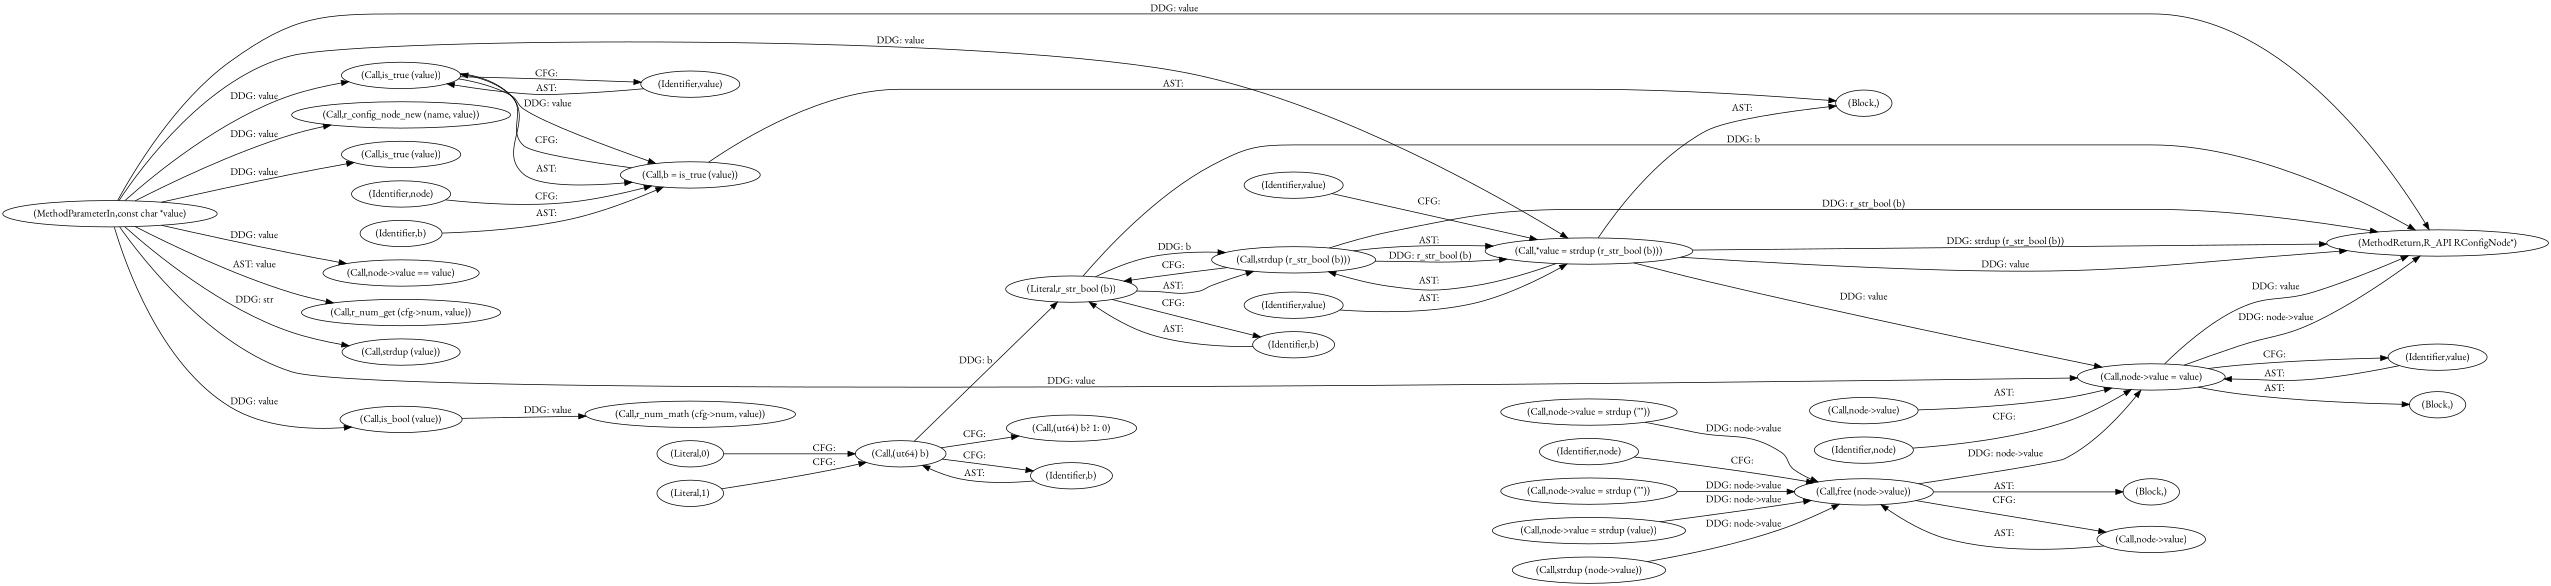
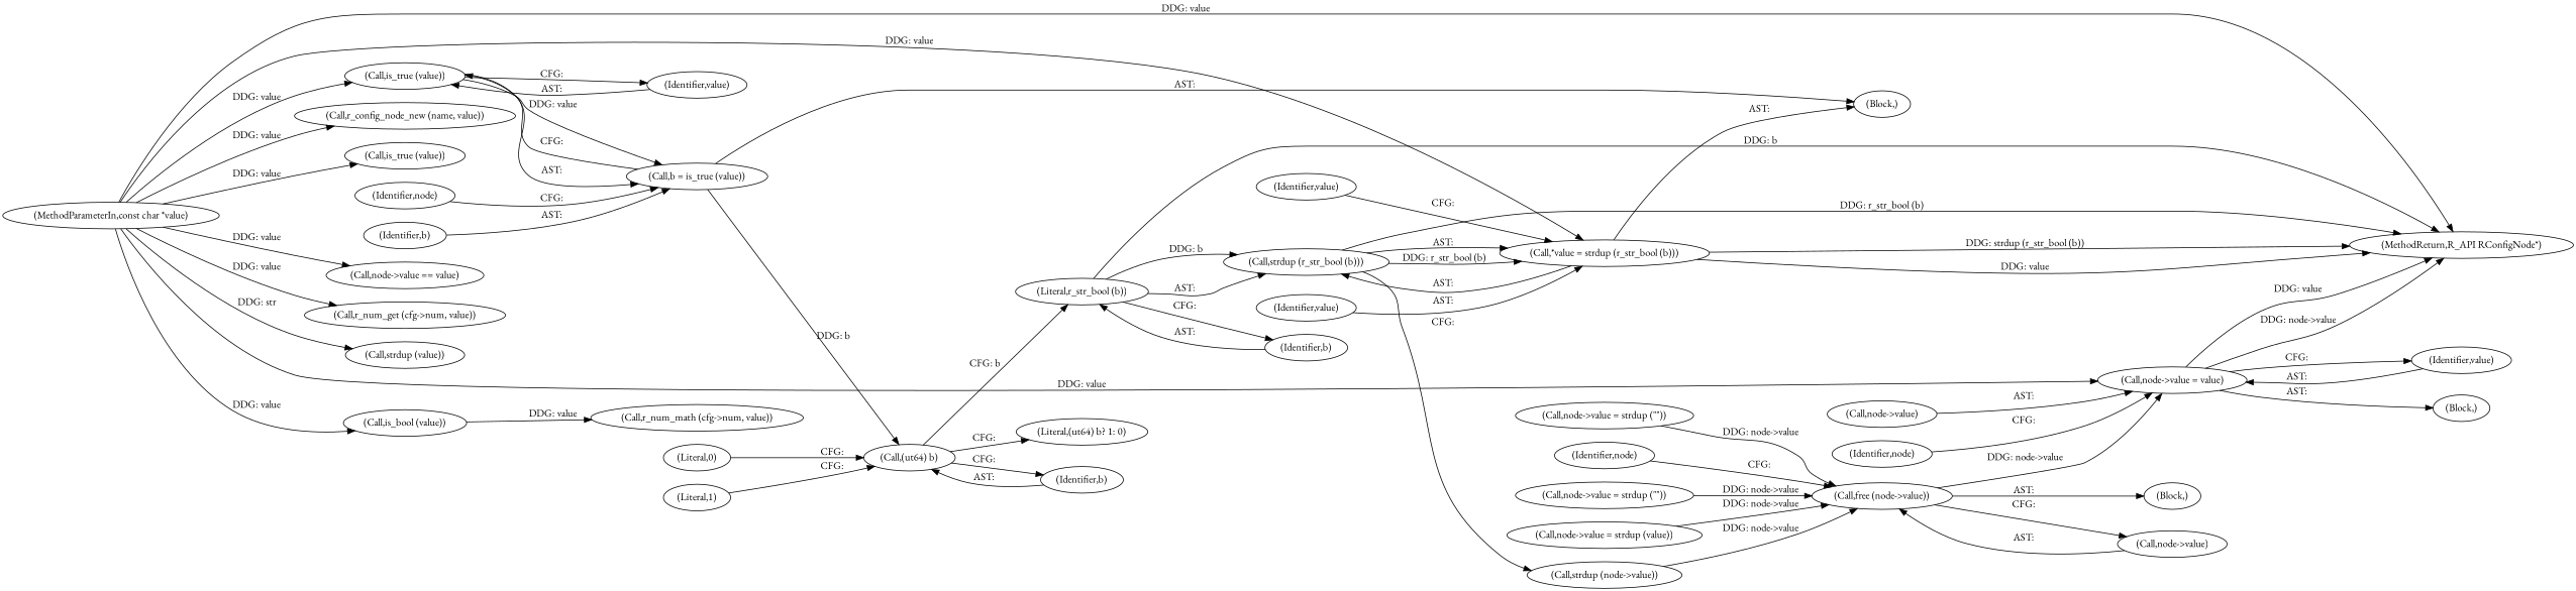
  digraph {
    fontname="EB Garamond"
    rankdir=LR
    node [fontname="EB Garamond"]
    edge [fontname="EB Garamond"]
    n1 [label="(Call,is_true (value))"]
    n2 [label="(Call,b = is_true (value))"]
    n3 [label="(Identifier,value)"]
    n4 [label="(Call,(ut64) b)"]
    n5 [label="(Block,)"]
    n6 [label="(MethodParameterIn,const char *value)"]
    n7 [label="(Call,*value = strdup (r_str_bool (b)))"]
    n8 [label="(Call,node->value = value)"]
    n9 [label="(Call,r_config_node_new (name, value))"]
    n10 [label="(Call,is_true (value))"]
    n11 [label="(MethodReturn,R_API RConfigNode*)"]
    n12 [label="(Call,is_bool (value))"]
    n13 [label="(Call,node->value == value)"]
    n14 [label="(Call,r_num_get (cfg->num, value))"]
    n15 [label="(Call,strdup (value))"]
    n16 [label="(Call,strdup (r_str_bool (b)))"]
    n17 [label="(Identifier,value)"]
    n18 [label="(Block,)"]
    n19 [label="(Call,r_num_math (cfg->num, value))"]
    n20 [label="(Literal,r_str_bool (b))"]
-   n21 [label="(Call,(ut64) b? 1: 0)"]
+   n21 [label="(Literal,(ut64) b? 1: 0)"]
    n22 [label="(Identifier,b)"]
    n23 [label="(Identifier,b)"]
    n24 [label="(Call,free (node->value))"]
    n25 [label="(Call,node->value)"]
    n26 [label="(Block,)"]
    n27 [label="(Literal,0)"]
    n28 [label="(Call,node->value = strdup (\"\"))"]
    n29 [label="(Identifier,node)"]
    n30 [label="(Literal,1)"]
    n31 [label="(Call,strdup (node->value))"]
    n32 [label="(Call,node->value = strdup (\"\"))"]
    n33 [label="(Identifier,node)"]
    n34 [label="(Call,node->value = strdup (value))"]
    n35 [label="(Call,node->value)"]
    n36 [label="(Identifier,value)"]
    n37 [label="(Identifier,value)"]
    n38 [label="(Identifier,b)"]
    n39 [label="(Identifier,node)"]
    n1 -> n2 [label="AST: "]
    n1 -> n2 [label="DDG: value"]
    n1 -> n3 [label="CFG: "]
    n2 -> n1 [label="CFG: "]
+   n2 -> n4 [label="DDG: b"]
    n2 -> n5 [label="AST: "]
    n3 -> n1 [label="AST: "]
-   n4 -> n20 [label="DDG: b"]
+   n4 -> n20 [label="CFG: b"]
    n4 -> n21 [label="CFG: "]
    n4 -> n22 [label="CFG: "]
    n6 -> n1 [label="DDG: value"]
    n6 -> n7 [label="DDG: value"]
    n6 -> n8 [label="DDG: value"]
    n6 -> n9 [label="DDG: value"]
    n6 -> n10 [label="DDG: value"]
    n6 -> n11 [label="DDG: value"]
    n6 -> n12 [label="DDG: value"]
    n6 -> n13 [label="DDG: value"]
-   n6 -> n14 [label="AST: value"]
+   n6 -> n14 [label="DDG: value"]
    n6 -> n15 [label="DDG: str"]
    n7 -> n5 [label="AST: "]
-   n7 -> n8 [label="DDG: value"]
    n7 -> n11 [label="DDG: value"]
    n7 -> n11 [label="DDG: strdup (r_str_bool (b))"]
    n7 -> n16 [label="AST: "]
    n8 -> n11 [label="DDG: value"]
    n8 -> n11 [label="DDG: node->value"]
    n8 -> n17 [label="CFG: "]
    n8 -> n18 [label="AST: "]
    n12 -> n19 [label="DDG: value"]
    n16 -> n7 [label="AST: "]
    n16 -> n7 [label="DDG: r_str_bool (b)"]
    n16 -> n11 [label="DDG: r_str_bool (b)"]
-   n16 -> n20 [label="CFG: "]
+   n16 -> n31 [label="CFG: "]
    n17 -> n8 [label="AST: "]
    n20 -> n11 [label="DDG: b"]
    n20 -> n16 [label="AST: "]
    n20 -> n16 [label="DDG: b"]
    n20 -> n23 [label="CFG: "]
    n22 -> n4 [label="AST: "]
    n23 -> n20 [label="AST: "]
    n24 -> n8 [label="DDG: node->value"]
    n24 -> n25 [label="CFG: "]
    n24 -> n26 [label="AST: "]
    n25 -> n24 [label="AST: "]
    n27 -> n4 [label="CFG: "]
    n28 -> n24 [label="DDG: node->value"]
    n29 -> n24 [label="CFG: "]
    n30 -> n4 [label="CFG: "]
    n31 -> n24 [label="DDG: node->value"]
    n32 -> n24 [label="DDG: node->value"]
    n33 -> n2 [label="CFG: "]
    n34 -> n24 [label="DDG: node->value"]
    n35 -> n8 [label="AST: "]
    n36 -> n7 [label="AST: "]
    n37 -> n7 [label="CFG: "]
    n38 -> n2 [label="AST: "]
    n39 -> n8 [label="CFG: "]
  }
